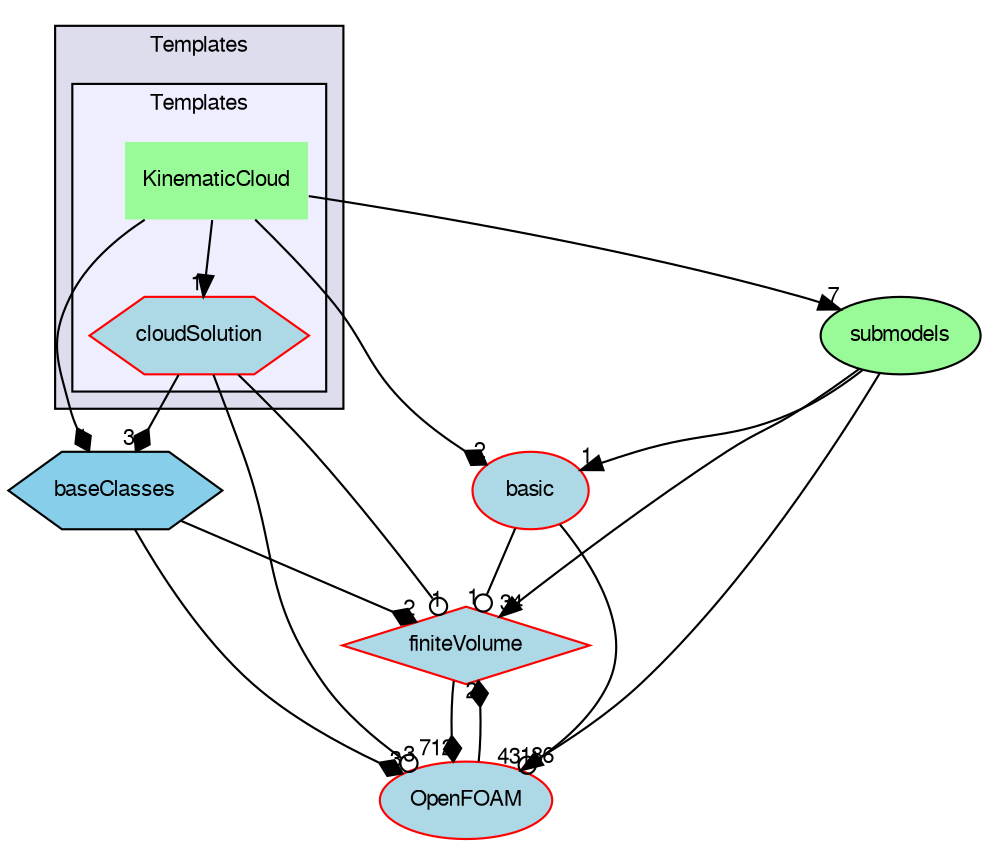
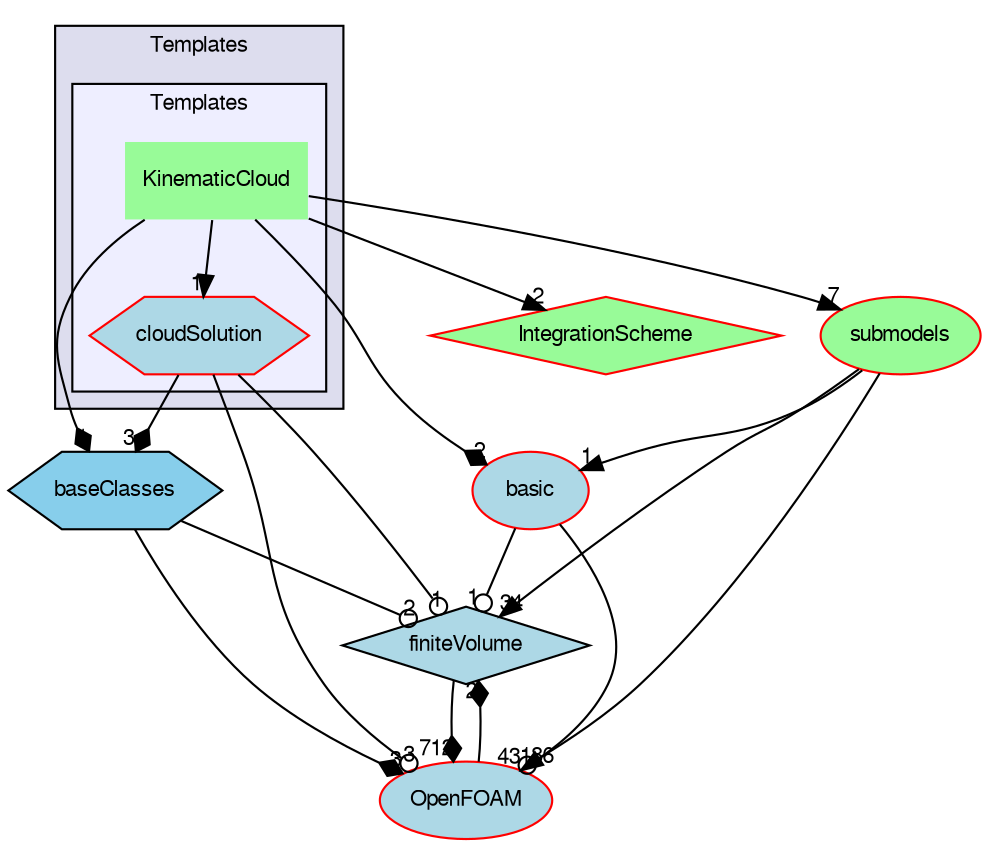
  digraph {
    compound=true
    node [fillcolor=lightblue fontname=FreeSans fontsize=10 shape=ellipse style=filled color=red]
    edge [arrowhead=normal headlabel=1 labeldistance=1.5 labelfontname=FreeSans labelfontsize=10]
    n1 [fillcolor=palegreen label=KinematicCloud shape=plaintext color=""]
    n2 [label=cloudSolution shape=hexagon]
    n3 [color=black fillcolor=skyblue label=baseClasses shape=hexagon]
+   n4 [fillcolor=palegreen label=IntegrationScheme shape=diamond]
    n5 [label=basic]
-   n6 [color=black fillcolor=palegreen label=submodels]
-   n7 [label=finiteVolume shape=diamond]
+   n6 [fillcolor=palegreen label=submodels]
+   n7 [color=black label=finiteVolume shape=diamond]
    n8 [label=OpenFOAM]
    subgraph cluster_1 {
      bgcolor="#ddddee"
      fontname=FreeSans
      fontsize=10
      label=Templates
      pencolor=black
      subgraph cluster_2 {
        bgcolor="#eeeeff"
        fontname=FreeSans
        fontsize=10
        label=Templates
        pencolor=black
        n1
        n2
      }
    }
    n1 -> n2
    n1 -> n3 [arrowhead=diamond]
+   n1 -> n4 [headlabel=2]
    n1 -> n5 [arrowhead=diamond headlabel=2]
    n1 -> n6 [headlabel=7]
    n2 -> n3 [arrowhead=diamond headlabel=3]
    n2 -> n7 [arrowhead=odot]
    n2 -> n8 [arrowhead=odot headlabel=3]
-   n3 -> n7 [arrowhead=diamond headlabel=2]
+   n3 -> n7 [arrowhead=odot headlabel=2]
    n3 -> n8 [arrowhead=diamond headlabel=3]
    n5 -> n7 [arrowhead=odot]
    n5 -> n8 [headlabel=43]
    n6 -> n5
    n6 -> n7 [headlabel=34]
    n6 -> n8 [arrowhead=odot headlabel=186]
    n7 -> n8 [arrowhead=diamond headlabel=712]
    n8 -> n7 [arrowhead=diamond headlabel=2]
  }
